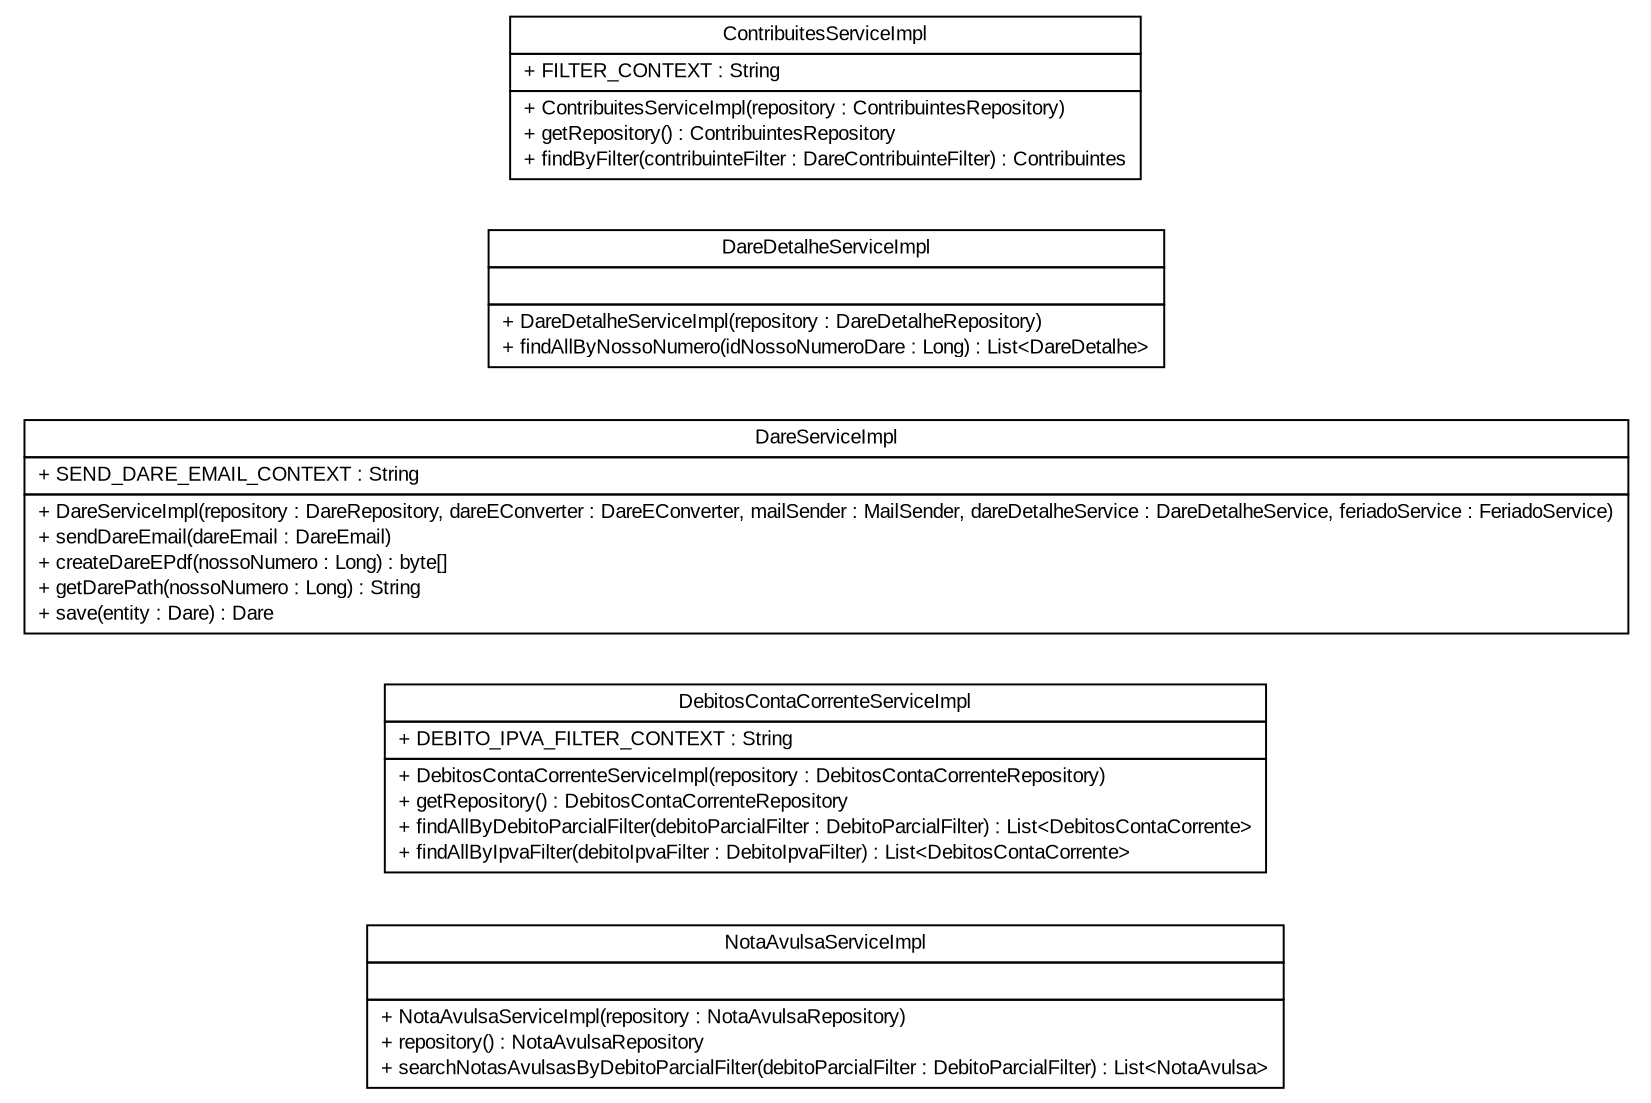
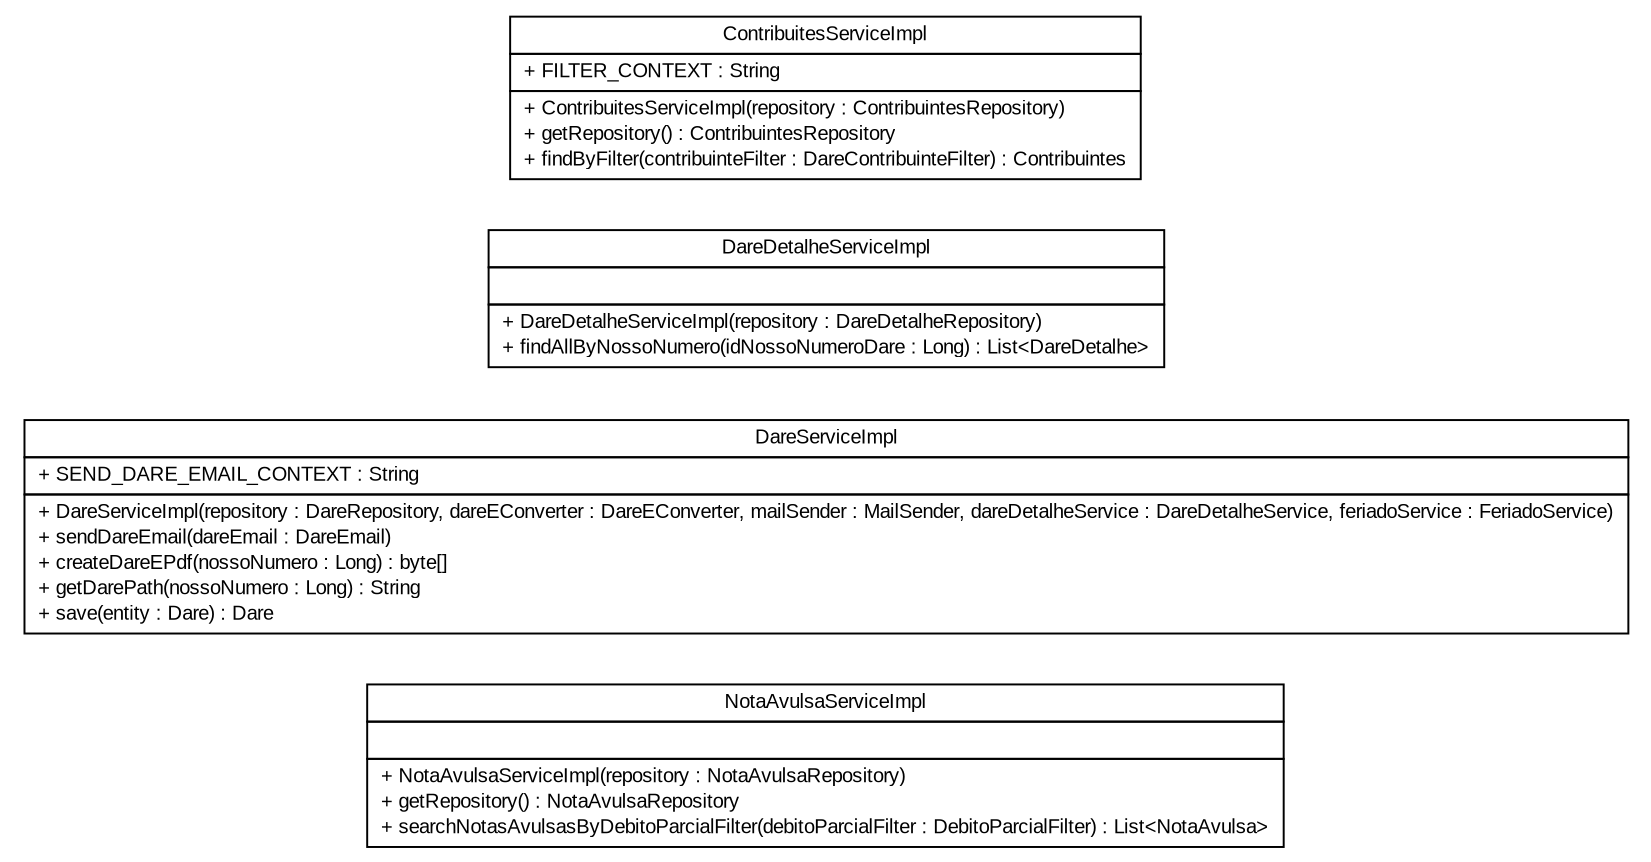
  digraph {
    nodesep=0.25
    ranksep=0.5
    rankdir=LR
    node [fontcolor=black fontname=arial fontsize=10.0 shape=plaintext]
-   n1 [label=<<table title="br.gov.to.sefaz.arr.dare.service.impl.NotaAvulsaServiceImpl" border="0" cellborder="1" cellspacing="0" cellpadding="2" port="p" href="./NotaAvulsaServiceImpl.html"> 		<tr><td><table border="0" cellspacing="0" cellpadding="1"> <tr><td align="center" balign="center"> NotaAvulsaServiceImpl </td></tr> 		</table></td></tr> 		<tr><td><table border="0" cellspacing="0" cellpadding="1"> <tr><td align="left" balign="left">  </td></tr> 		</table></td></tr> 		<tr><td><table border="0" cellspacing="0" cellpadding="1"> <tr><td align="left" balign="left"> + NotaAvulsaServiceImpl(repository : NotaAvulsaRepository) </td></tr> <tr><td align="left" balign="left"> + repository() : NotaAvulsaRepository </td></tr> <tr><td align="left" balign="left"> + searchNotasAvulsasByDebitoParcialFilter(debitoParcialFilter : DebitoParcialFilter) : List&lt;NotaAvulsa&gt; </td></tr> 		</table></td></tr> 		</table>>]
-   n2 [label=<<table title="br.gov.to.sefaz.arr.dare.service.impl.DebitosContaCorrenteServiceImpl" border="0" cellborder="1" cellspacing="0" cellpadding="2" port="p" href="./DebitosContaCorrenteServiceImpl.html"> 		<tr><td><table border="0" cellspacing="0" cellpadding="1"> <tr><td align="center" balign="center"> DebitosContaCorrenteServiceImpl </td></tr> 		</table></td></tr> 		<tr><td><table border="0" cellspacing="0" cellpadding="1"> <tr><td align="left" balign="left"> + DEBITO_IPVA_FILTER_CONTEXT : String </td></tr> 		</table></td></tr> 		<tr><td><table border="0" cellspacing="0" cellpadding="1"> <tr><td align="left" balign="left"> + DebitosContaCorrenteServiceImpl(repository : DebitosContaCorrenteRepository) </td></tr> <tr><td align="left" balign="left"> + getRepository() : DebitosContaCorrenteRepository </td></tr> <tr><td align="left" balign="left"> + findAllByDebitoParcialFilter(debitoParcialFilter : DebitoParcialFilter) : List&lt;DebitosContaCorrente&gt; </td></tr> <tr><td align="left" balign="left"> + findAllByIpvaFilter(debitoIpvaFilter : DebitoIpvaFilter) : List&lt;DebitosContaCorrente&gt; </td></tr> 		</table></td></tr> 		</table>>]
+   n1 [label=<<table title="br.gov.to.sefaz.arr.dare.service.impl.NotaAvulsaServiceImpl" border="0" cellborder="1" cellspacing="0" cellpadding="2" port="p" href="./NotaAvulsaServiceImpl.html"> 		<tr><td><table border="0" cellspacing="0" cellpadding="1"> <tr><td align="center" balign="center"> NotaAvulsaServiceImpl </td></tr> 		</table></td></tr> 		<tr><td><table border="0" cellspacing="0" cellpadding="1"> <tr><td align="left" balign="left">  </td></tr> 		</table></td></tr> 		<tr><td><table border="0" cellspacing="0" cellpadding="1"> <tr><td align="left" balign="left"> + NotaAvulsaServiceImpl(repository : NotaAvulsaRepository) </td></tr> <tr><td align="left" balign="left"> + getRepository() : NotaAvulsaRepository </td></tr> <tr><td align="left" balign="left"> + searchNotasAvulsasByDebitoParcialFilter(debitoParcialFilter : DebitoParcialFilter) : List&lt;NotaAvulsa&gt; </td></tr> 		</table></td></tr> 		</table>>]
    n3 [label=<<table title="br.gov.to.sefaz.arr.dare.service.impl.DareServiceImpl" border="0" cellborder="1" cellspacing="0" cellpadding="2" port="p" href="./DareServiceImpl.html"> 		<tr><td><table border="0" cellspacing="0" cellpadding="1"> <tr><td align="center" balign="center"> DareServiceImpl </td></tr> 		</table></td></tr> 		<tr><td><table border="0" cellspacing="0" cellpadding="1"> <tr><td align="left" balign="left"> + SEND_DARE_EMAIL_CONTEXT : String </td></tr> 		</table></td></tr> 		<tr><td><table border="0" cellspacing="0" cellpadding="1"> <tr><td align="left" balign="left"> + DareServiceImpl(repository : DareRepository, dareEConverter : DareEConverter, mailSender : MailSender, dareDetalheService : DareDetalheService, feriadoService : FeriadoService) </td></tr> <tr><td align="left" balign="left"> + sendDareEmail(dareEmail : DareEmail) </td></tr> <tr><td align="left" balign="left"> + createDareEPdf(nossoNumero : Long) : byte[] </td></tr> <tr><td align="left" balign="left"> + getDarePath(nossoNumero : Long) : String </td></tr> <tr><td align="left" balign="left"> + save(entity : Dare) : Dare </td></tr> 		</table></td></tr> 		</table>>]
    n4 [label=<<table title="br.gov.to.sefaz.arr.dare.service.impl.DareDetalheServiceImpl" border="0" cellborder="1" cellspacing="0" cellpadding="2" port="p" href="./DareDetalheServiceImpl.html"> 		<tr><td><table border="0" cellspacing="0" cellpadding="1"> <tr><td align="center" balign="center"> DareDetalheServiceImpl </td></tr> 		</table></td></tr> 		<tr><td><table border="0" cellspacing="0" cellpadding="1"> <tr><td align="left" balign="left">  </td></tr> 		</table></td></tr> 		<tr><td><table border="0" cellspacing="0" cellpadding="1"> <tr><td align="left" balign="left"> + DareDetalheServiceImpl(repository : DareDetalheRepository) </td></tr> <tr><td align="left" balign="left"> + findAllByNossoNumero(idNossoNumeroDare : Long) : List&lt;DareDetalhe&gt; </td></tr> 		</table></td></tr> 		</table>>]
    n5 [label=<<table title="br.gov.to.sefaz.arr.dare.service.impl.ContribuitesServiceImpl" border="0" cellborder="1" cellspacing="0" cellpadding="2" port="p" href="./ContribuitesServiceImpl.html"> 		<tr><td><table border="0" cellspacing="0" cellpadding="1"> <tr><td align="center" balign="center"> ContribuitesServiceImpl </td></tr> 		</table></td></tr> 		<tr><td><table border="0" cellspacing="0" cellpadding="1"> <tr><td align="left" balign="left"> + FILTER_CONTEXT : String </td></tr> 		</table></td></tr> 		<tr><td><table border="0" cellspacing="0" cellpadding="1"> <tr><td align="left" balign="left"> + ContribuitesServiceImpl(repository : ContribuintesRepository) </td></tr> <tr><td align="left" balign="left"> + getRepository() : ContribuintesRepository </td></tr> <tr><td align="left" balign="left"> + findByFilter(contribuinteFilter : DareContribuinteFilter) : Contribuintes </td></tr> 		</table></td></tr> 		</table>>]
  }
